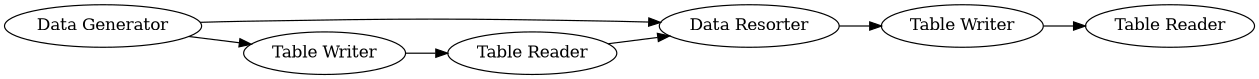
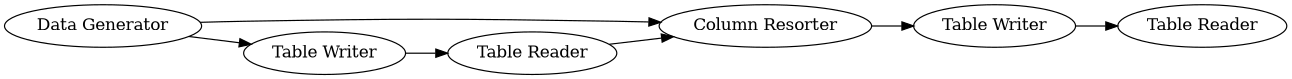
  digraph {
    rankdir=LR
    n1 [label="Data Generator"]
-   n2 [label="Data Resorter"]
+   n2 [label="Column Resorter"]
    n3 [label="Table Writer"]
    n4 [label="Table Writer"]
    n5 [label="Table Reader"]
    n6 [label="Table Reader"]
    n1 -> n2
    n1 -> n3
    n2 -> n4
    n3 -> n6
    n4 -> n5
    n6 -> n2
  }
